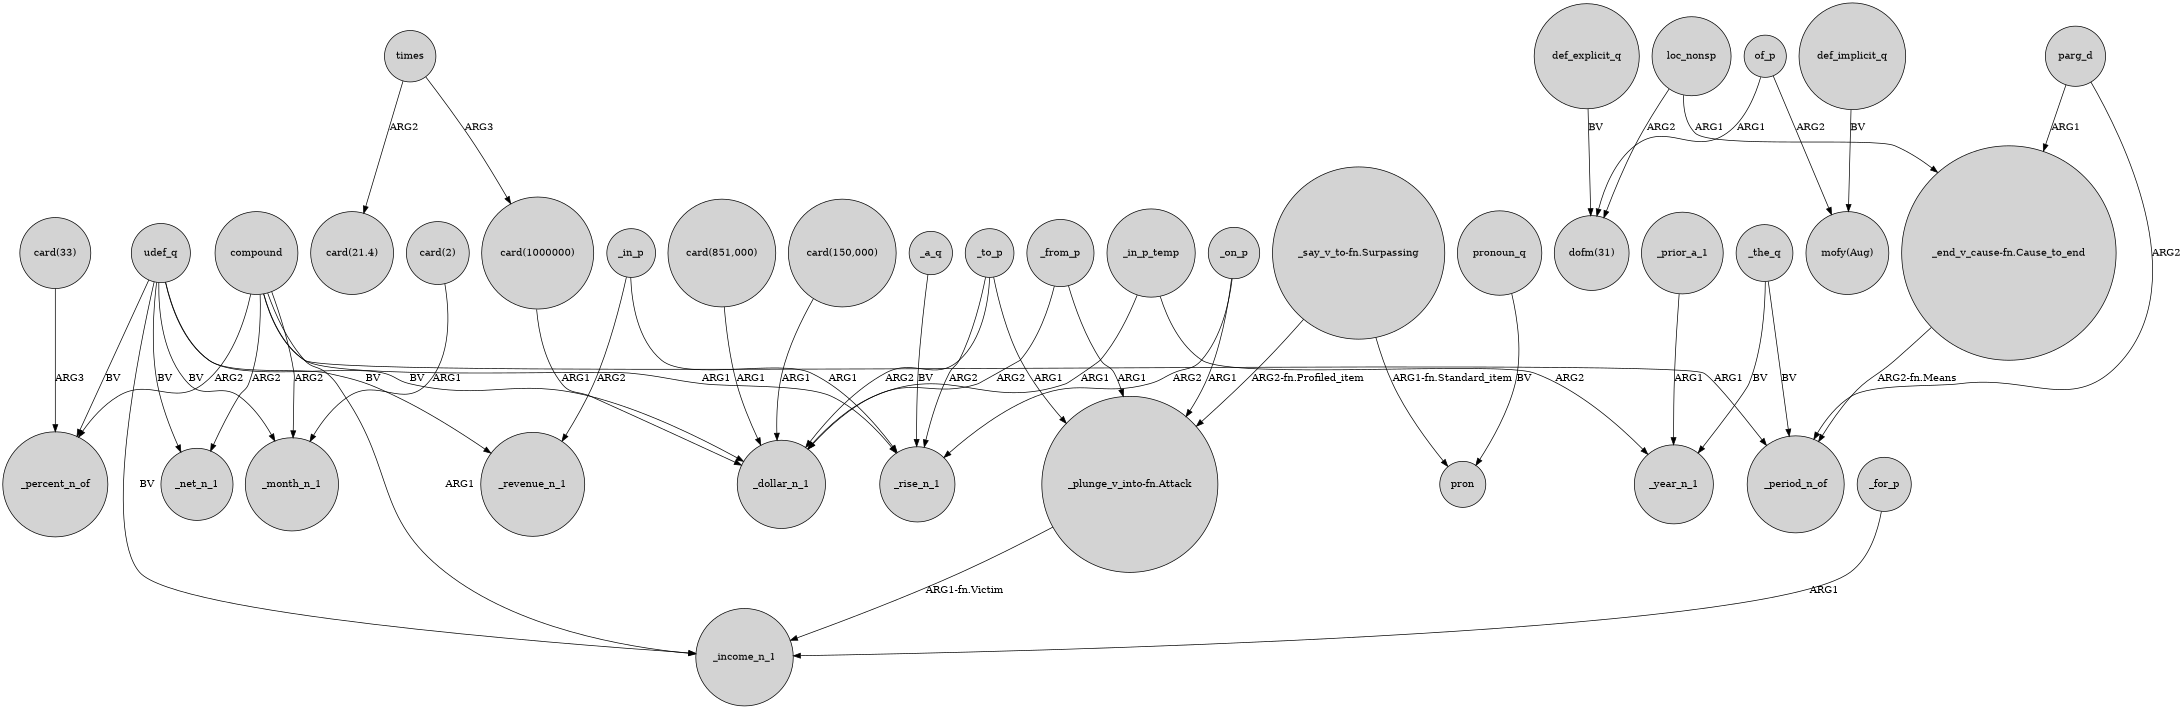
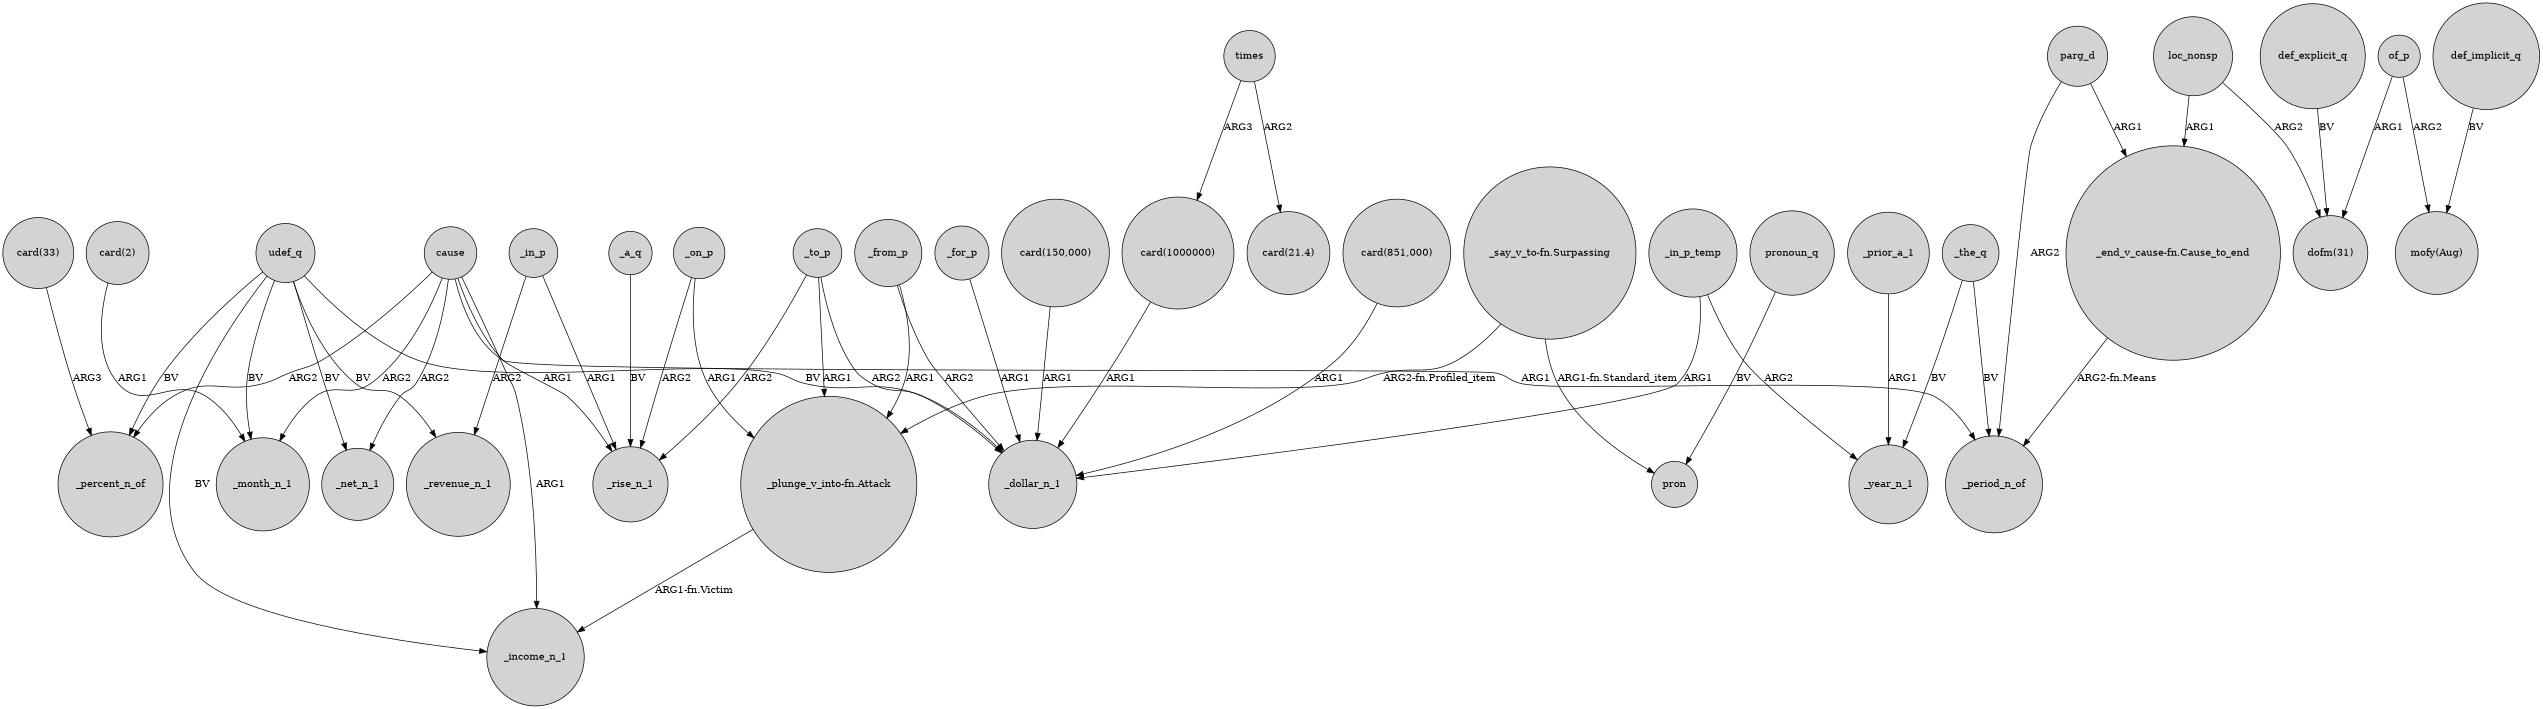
  digraph {
    node [shape=circle style=filled]
    udef_q
    _month_n_1
    _net_n_1
    _dollar_n_1
    _income_n_1
    _revenue_n_1
    _percent_n_of
    parg_d
    "_end_v_cause-fn.Cause_to_end"
    _period_n_of
    _a_q
    _rise_n_1
    _from_p
    "_plunge_v_into-fn.Attack"
    times
    "card(21.4)"
    "card(1000000)"
-   compound
+   compound [label=cause]
    "card(851,000)"
    _for_p
    _to_p
    "card(150,000)"
    of_p
    "dofm(31)"
    "mofy(Aug)"
    _in_p_temp
    _year_n_1
    "card(2)"
    pronoun_q
    pron
    _prior_a_1
    _the_q
    "_say_v_to-fn.Surpassing"
    def_implicit_q
    loc_nonsp
    def_explicit_q
    "card(33)"
    _in_p
    _on_p
    udef_q -> _month_n_1 [label=BV]
    udef_q -> _net_n_1 [label=BV]
    udef_q -> _dollar_n_1 [label=BV]
    udef_q -> _income_n_1 [label=BV]
    udef_q -> _revenue_n_1 [label=BV]
    udef_q -> _percent_n_of [label=BV]
    parg_d -> "_end_v_cause-fn.Cause_to_end" [label=ARG1]
    parg_d -> _period_n_of [label=ARG2]
    "_end_v_cause-fn.Cause_to_end" -> _period_n_of [label="ARG2-fn.Means"]
    _a_q -> _rise_n_1 [label=BV]
    _from_p -> _dollar_n_1 [label=ARG2]
    _from_p -> "_plunge_v_into-fn.Attack" [label=ARG1]
    "_plunge_v_into-fn.Attack" -> _income_n_1 [label="ARG1-fn.Victim"]
    times -> "card(21.4)" [label=ARG2]
    times -> "card(1000000)" [label=ARG3]
    "card(1000000)" -> _dollar_n_1 [label=ARG1]
    compound -> _month_n_1 [label=ARG2]
    compound -> _net_n_1 [label=ARG2]
    compound -> _income_n_1 [label=ARG1]
    compound -> _percent_n_of [label=ARG2]
    compound -> _period_n_of [label=ARG1]
    compound -> _rise_n_1 [label=ARG1]
    "card(851,000)" -> _dollar_n_1 [label=ARG1]
-   _for_p -> _income_n_1 [label=ARG1]
+   _for_p -> _dollar_n_1 [label=ARG1]
    _to_p -> _dollar_n_1 [label=ARG2]
    _to_p -> _rise_n_1 [label=ARG2]
    _to_p -> "_plunge_v_into-fn.Attack" [label=ARG1]
    "card(150,000)" -> _dollar_n_1 [label=ARG1]
    of_p -> "dofm(31)" [label=ARG1]
    of_p -> "mofy(Aug)" [label=ARG2]
    _in_p_temp -> _dollar_n_1 [label=ARG1]
    _in_p_temp -> _year_n_1 [label=ARG2]
    "card(2)" -> _month_n_1 [label=ARG1]
    pronoun_q -> pron [label=BV]
    _prior_a_1 -> _year_n_1 [label=ARG1]
    _the_q -> _period_n_of [label=BV]
    _the_q -> _year_n_1 [label=BV]
    "_say_v_to-fn.Surpassing" -> "_plunge_v_into-fn.Attack" [label="ARG2-fn.Profiled_item"]
    "_say_v_to-fn.Surpassing" -> pron [label="ARG1-fn.Standard_item"]
    def_implicit_q -> "mofy(Aug)" [label=BV]
    loc_nonsp -> "_end_v_cause-fn.Cause_to_end" [label=ARG1]
    loc_nonsp -> "dofm(31)" [label=ARG2]
    def_explicit_q -> "dofm(31)" [label=BV]
    "card(33)" -> _percent_n_of [label=ARG3]
    _in_p -> _revenue_n_1 [label=ARG2]
    _in_p -> _rise_n_1 [label=ARG1]
    _on_p -> _rise_n_1 [label=ARG2]
    _on_p -> "_plunge_v_into-fn.Attack" [label=ARG1]
  }
